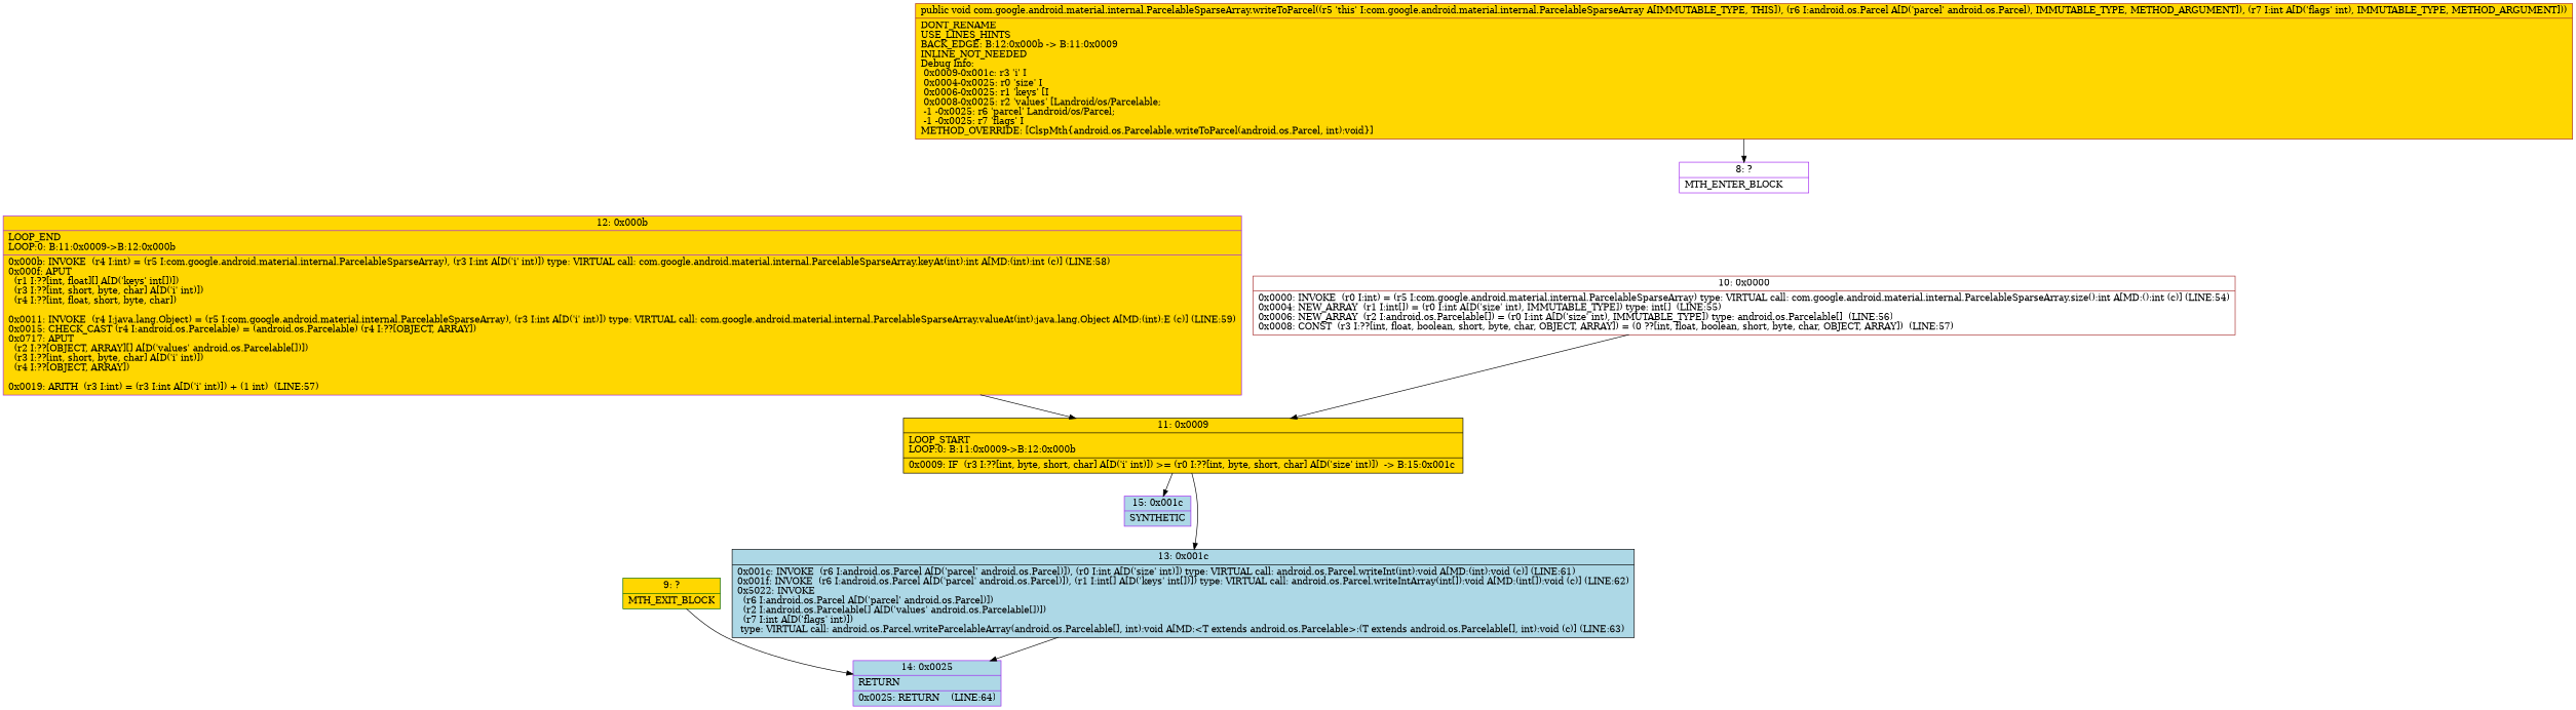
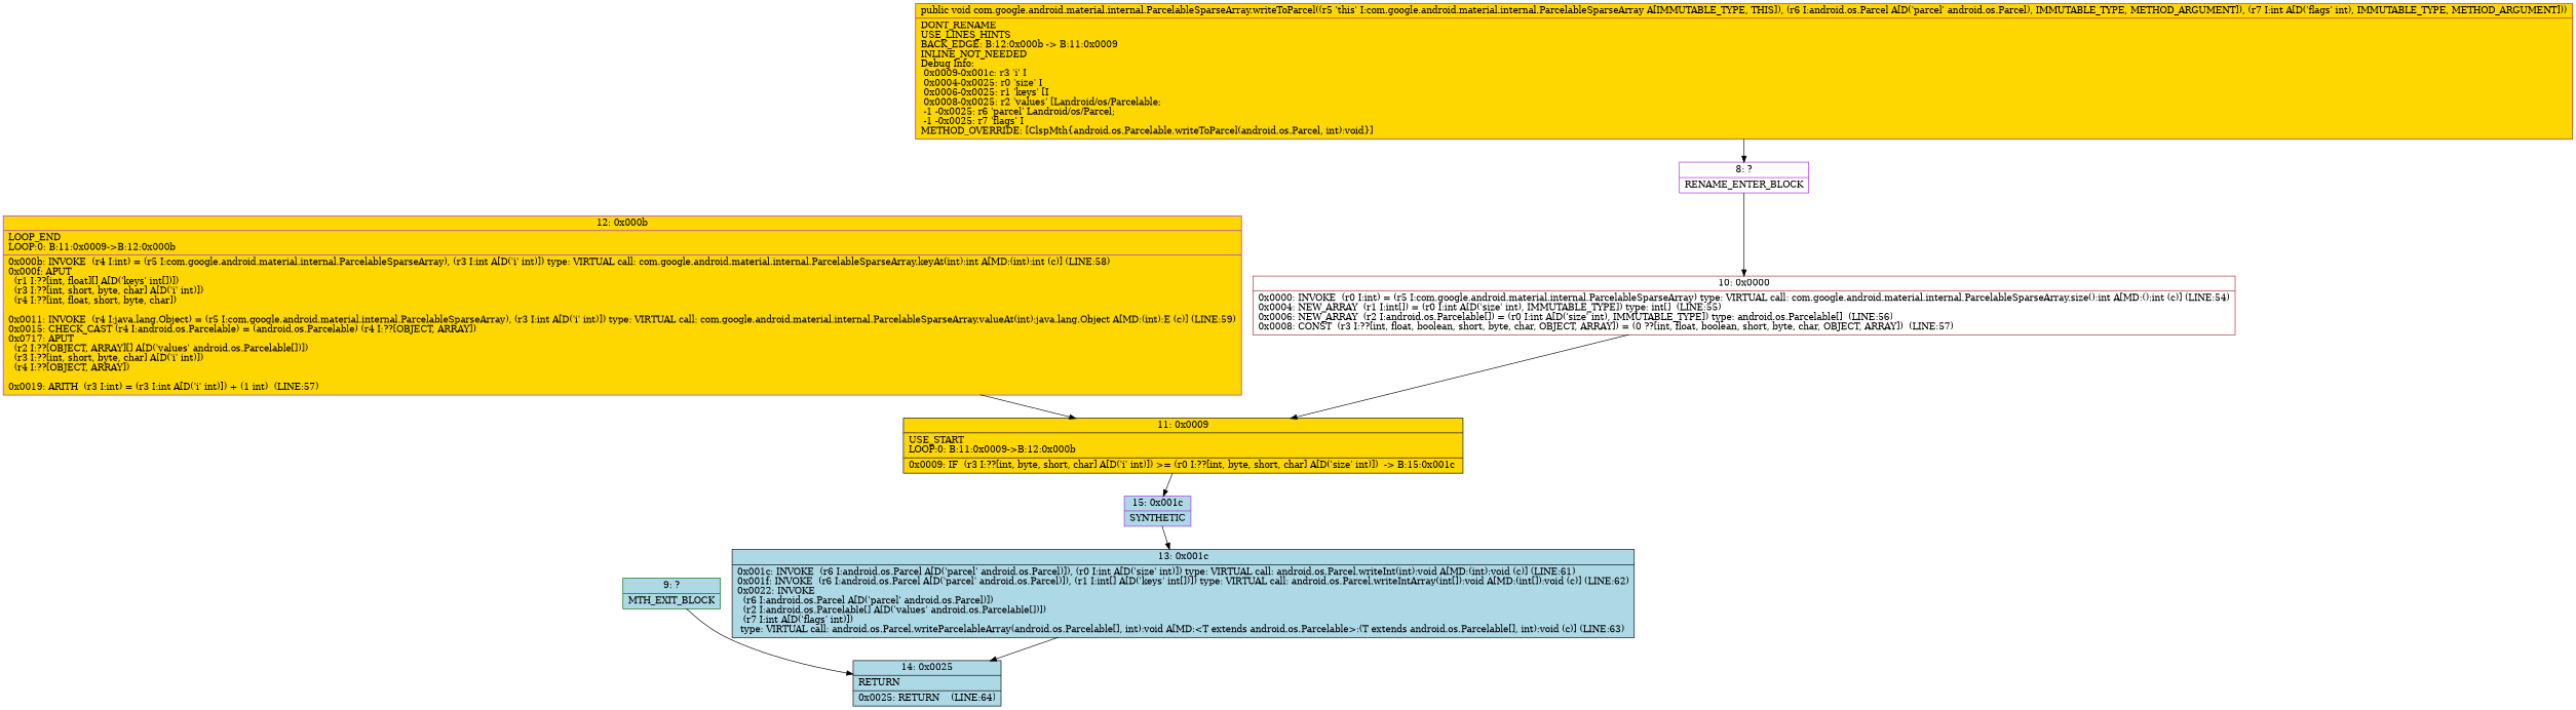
  digraph {
    node [color=purple fillcolor=lightblue shape=record style=filled]
-   n1 [fillcolor=white label="{8\:\ ?|MTH_ENTER_BLOCK\l}"]
+   n1 [fillcolor=white label="{8\:\ ?|RENAME_ENTER_BLOCK\l}"]
    n2 [color=brown fillcolor=white label="{10\:\ 0x0000|0x0000: INVOKE  (r0 I:int) = (r5 I:com.google.android.material.internal.ParcelableSparseArray) type: VIRTUAL call: com.google.android.material.internal.ParcelableSparseArray.size():int A[MD:():int (c)] (LINE:54)\l0x0004: NEW_ARRAY  (r1 I:int[]) = (r0 I:int A[D('size' int), IMMUTABLE_TYPE]) type: int[]  (LINE:55)\l0x0006: NEW_ARRAY  (r2 I:android.os.Parcelable[]) = (r0 I:int A[D('size' int), IMMUTABLE_TYPE]) type: android.os.Parcelable[]  (LINE:56)\l0x0008: CONST  (r3 I:??[int, float, boolean, short, byte, char, OBJECT, ARRAY]) = (0 ??[int, float, boolean, short, byte, char, OBJECT, ARRAY])  (LINE:57)\l}"]
-   n3 [color=black fillcolor=gold label="{11\:\ 0x0009|LOOP_START\lLOOP:0: B:11:0x0009\-\>B:12:0x000b\l|0x0009: IF  (r3 I:??[int, byte, short, char] A[D('i' int)]) \>= (r0 I:??[int, byte, short, char] A[D('size' int)])  \-\> B:15:0x001c \l}"]
+   n3 [color=black fillcolor=gold label="{11\:\ 0x0009|USE_START\lLOOP:0: B:11:0x0009\-\>B:12:0x000b\l|0x0009: IF  (r3 I:??[int, byte, short, char] A[D('i' int)]) \>= (r0 I:??[int, byte, short, char] A[D('size' int)])  \-\> B:15:0x001c \l}"]
    n4 [label="{15\:\ 0x001c|SYNTHETIC\l}"]
    n5 [fillcolor=gold label="{12\:\ 0x000b|LOOP_END\lLOOP:0: B:11:0x0009\-\>B:12:0x000b\l|0x000b: INVOKE  (r4 I:int) = (r5 I:com.google.android.material.internal.ParcelableSparseArray), (r3 I:int A[D('i' int)]) type: VIRTUAL call: com.google.android.material.internal.ParcelableSparseArray.keyAt(int):int A[MD:(int):int (c)] (LINE:58)\l0x000f: APUT  \l  (r1 I:??[int, float][] A[D('keys' int[])])\l  (r3 I:??[int, short, byte, char] A[D('i' int)])\l  (r4 I:??[int, float, short, byte, char])\l \l0x0011: INVOKE  (r4 I:java.lang.Object) = (r5 I:com.google.android.material.internal.ParcelableSparseArray), (r3 I:int A[D('i' int)]) type: VIRTUAL call: com.google.android.material.internal.ParcelableSparseArray.valueAt(int):java.lang.Object A[MD:(int):E (c)] (LINE:59)\l0x0015: CHECK_CAST (r4 I:android.os.Parcelable) = (android.os.Parcelable) (r4 I:??[OBJECT, ARRAY]) \l0x0717: APUT  \l  (r2 I:??[OBJECT, ARRAY][] A[D('values' android.os.Parcelable[])])\l  (r3 I:??[int, short, byte, char] A[D('i' int)])\l  (r4 I:??[OBJECT, ARRAY])\l \l0x0019: ARITH  (r3 I:int) = (r3 I:int A[D('i' int)]) + (1 int)  (LINE:57)\l}"]
-   n6 [color=black label="{13\:\ 0x001c|0x001c: INVOKE  (r6 I:android.os.Parcel A[D('parcel' android.os.Parcel)]), (r0 I:int A[D('size' int)]) type: VIRTUAL call: android.os.Parcel.writeInt(int):void A[MD:(int):void (c)] (LINE:61)\l0x001f: INVOKE  (r6 I:android.os.Parcel A[D('parcel' android.os.Parcel)]), (r1 I:int[] A[D('keys' int[])]) type: VIRTUAL call: android.os.Parcel.writeIntArray(int[]):void A[MD:(int[]):void (c)] (LINE:62)\l0x5022: INVOKE  \l  (r6 I:android.os.Parcel A[D('parcel' android.os.Parcel)])\l  (r2 I:android.os.Parcelable[] A[D('values' android.os.Parcelable[])])\l  (r7 I:int A[D('flags' int)])\l type: VIRTUAL call: android.os.Parcel.writeParcelableArray(android.os.Parcelable[], int):void A[MD:\<T extends android.os.Parcelable\>:(T extends android.os.Parcelable[], int):void (c)] (LINE:63)\l}"]
-   n7 [label="{14\:\ 0x0025|RETURN\l|0x0025: RETURN    (LINE:64)\l}"]
-   n8 [color=darkgreen fillcolor=gold label="{9\:\ ?|MTH_EXIT_BLOCK\l}"]
+   n6 [color=black label="{13\:\ 0x001c|0x001c: INVOKE  (r6 I:android.os.Parcel A[D('parcel' android.os.Parcel)]), (r0 I:int A[D('size' int)]) type: VIRTUAL call: android.os.Parcel.writeInt(int):void A[MD:(int):void (c)] (LINE:61)\l0x001f: INVOKE  (r6 I:android.os.Parcel A[D('parcel' android.os.Parcel)]), (r1 I:int[] A[D('keys' int[])]) type: VIRTUAL call: android.os.Parcel.writeIntArray(int[]):void A[MD:(int[]):void (c)] (LINE:62)\l0x0022: INVOKE  \l  (r6 I:android.os.Parcel A[D('parcel' android.os.Parcel)])\l  (r2 I:android.os.Parcelable[] A[D('values' android.os.Parcelable[])])\l  (r7 I:int A[D('flags' int)])\l type: VIRTUAL call: android.os.Parcel.writeParcelableArray(android.os.Parcelable[], int):void A[MD:\<T extends android.os.Parcelable\>:(T extends android.os.Parcelable[], int):void (c)] (LINE:63)\l}"]
+   n7 [color=black label="{14\:\ 0x0025|RETURN\l|0x0025: RETURN    (LINE:64)\l}"]
+   n8 [color=darkgreen label="{9\:\ ?|MTH_EXIT_BLOCK\l}"]
    n9 [color=brown fillcolor=gold label="{public void com.google.android.material.internal.ParcelableSparseArray.writeToParcel((r5 'this' I:com.google.android.material.internal.ParcelableSparseArray A[IMMUTABLE_TYPE, THIS]), (r6 I:android.os.Parcel A[D('parcel' android.os.Parcel), IMMUTABLE_TYPE, METHOD_ARGUMENT]), (r7 I:int A[D('flags' int), IMMUTABLE_TYPE, METHOD_ARGUMENT]))  | DONT_RENAME\lUSE_LINES_HINTS\lBACK_EDGE: B:12:0x000b \-\> B:11:0x0009\lINLINE_NOT_NEEDED\lDebug Info:\l  0x0009\-0x001c: r3 'i' I\l  0x0004\-0x0025: r0 'size' I\l  0x0006\-0x0025: r1 'keys' [I\l  0x0008\-0x0025: r2 'values' [Landroid\/os\/Parcelable;\l  \-1 \-0x0025: r6 'parcel' Landroid\/os\/Parcel;\l  \-1 \-0x0025: r7 'flags' I\lMETHOD_OVERRIDE: [ClspMth\{android.os.Parcelable.writeToParcel(android.os.Parcel, int):void\}]\l}"]
+   n1 -> n2
    n2 -> n3
    n3 -> n4
-   n3 -> n6
+   n4 -> n6
    n5 -> n3
    n6 -> n7
    n8 -> n7
    n9 -> n1
  }
